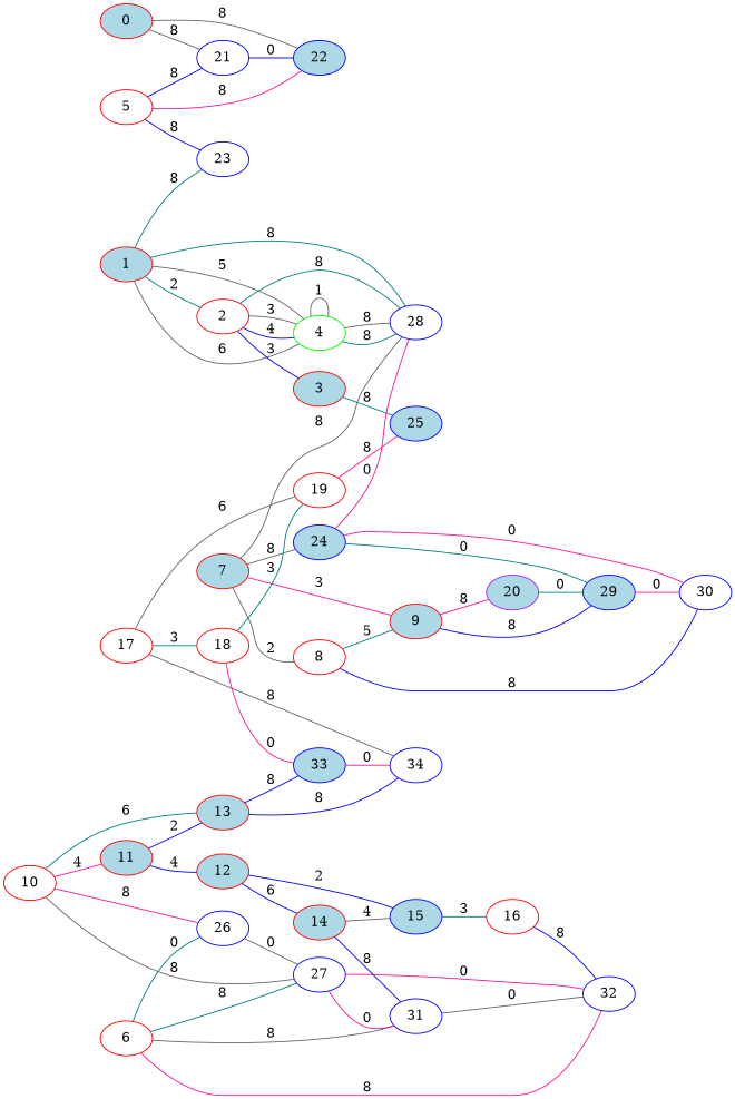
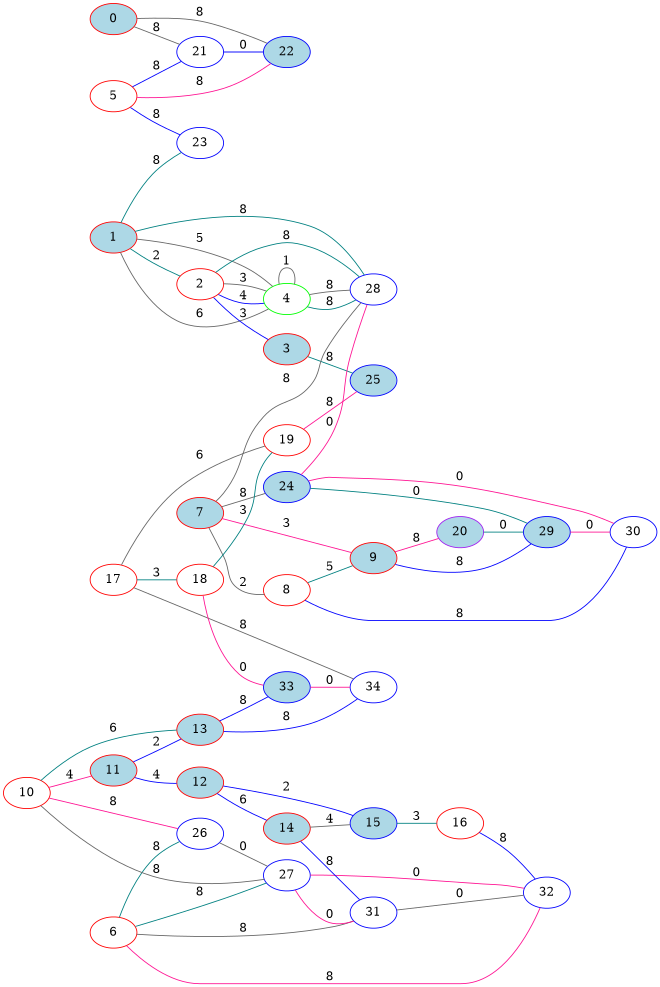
  graph {
    rankdir=LR
    node [color=red fillcolor=white style=filled weight=1]
    edge [color=gray40]
    0 [fillcolor=lightblue]
    21 [color=blue weight=3]
    22 [color=blue fillcolor=lightblue weight=3]
    1 [fillcolor=lightblue]
    2
    4 [color=green weight=2]
    23 [color=blue weight=3]
    28 [color=blue weight=3]
    3 [fillcolor=lightblue]
    25 [color=blue fillcolor=lightblue weight=3]
    5
    26 [color=blue weight=3]
    6
    27 [color=blue weight=3]
    31 [color=blue weight=3]
    32 [color=blue weight=3]
    7 [fillcolor=lightblue]
    8
    9 [fillcolor=lightblue]
    24 [color=blue fillcolor=lightblue weight=3]
    30 [color=blue weight=3]
    20 [color=purple fillcolor=lightblue weight=4]
    29 [color=blue fillcolor=lightblue weight=3]
    10
    11 [fillcolor=lightblue]
    13 [fillcolor=lightblue]
    12 [fillcolor=lightblue]
    33 [color=blue fillcolor=lightblue weight=3]
    34 [color=blue weight=3]
    14 [fillcolor=lightblue]
    15 [color=blue fillcolor=lightblue]
    16
    17
    18
    19
    0 -- 21 [label=8]
    0 -- 22 [label=8]
    21 -- 22 [color=blue label=0]
    1 -- 2 [color=teal label=2]
    1 -- 4 [label=5]
    1 -- 4 [label=6]
    1 -- 23 [color=teal label=8]
    1 -- 28 [color=teal label=8]
    2 -- 4 [label=3]
    2 -- 4 [color=blue label=4]
    2 -- 28 [color=teal label=8]
    2 -- 3 [color=blue label=3]
    4 -- 4 [label=1]
    4 -- 28 [label=8]
    4 -- 28 [color=teal label=8]
    3 -- 25 [color=teal label=8]
    5 -- 21 [color=blue label=8]
    5 -- 22 [color=deeppink label=8]
    5 -- 23 [color=blue label=8]
    26 -- 27 [label=0]
-   6 -- 26 [color=teal label=0]
+   6 -- 26 [color=teal label=8]
    6 -- 27 [color=teal label=8]
    6 -- 31 [label=8]
    6 -- 32 [color=deeppink label=8]
    27 -- 31 [color=deeppink label=0]
    27 -- 32 [color=deeppink label=0]
    31 -- 32 [label=0]
    7 -- 28 [label=8]
    7 -- 8 [label=2]
    7 -- 9 [color=deeppink label=3]
    7 -- 24 [label=8]
    8 -- 9 [color=teal label=5]
    8 -- 30 [color=blue label=8]
    9 -- 20 [color=deeppink label=8]
    9 -- 29 [color=blue label=8]
    24 -- 28 [color=deeppink label=0]
    24 -- 30 [color=deeppink label=0]
    24 -- 29 [color=teal label=0]
    20 -- 29 [color=teal label=0]
    29 -- 30 [color=deeppink label=0]
    10 -- 26 [color=deeppink label=8]
    10 -- 27 [label=8]
    10 -- 11 [color=deeppink label=4]
    10 -- 13 [color=teal label=6]
    11 -- 13 [color=blue label=2]
    11 -- 12 [color=blue label=4]
    13 -- 33 [color=blue label=8]
    13 -- 34 [color=blue label=8]
    12 -- 14 [color=blue label=6]
    12 -- 15 [color=blue label=2]
    33 -- 34 [color=deeppink label=0]
    14 -- 31 [color=blue label=8]
    14 -- 15 [label=4]
    15 -- 16 [color=teal label=3]
    16 -- 32 [color=blue label=8]
    17 -- 34 [label=8]
    17 -- 18 [color=teal label=3]
    17 -- 19 [label=6]
    18 -- 33 [color=deeppink label=0]
    18 -- 19 [color=teal label=3]
    19 -- 25 [color=deeppink label=8]
  }
